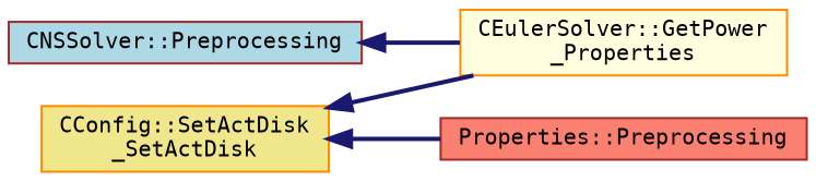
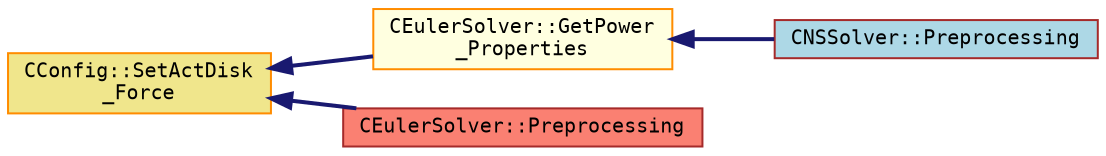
  digraph {
    fontname="DejaVu Sans Mono"
    rankdir=LR
    node [color=darkorange fontname="DejaVu Sans Mono" fontsize=10 shape=record style=filled]
    edge [color=midnightblue dir=back fontname="DejaVu Sans Mono" fontsize=10 labelfontname=Helvetica labelfontsize=10 style=bold]
-   n1 [fillcolor=khaki fontcolor=black height=0.2 label="CConfig::SetActDisk\l_SetActDisk" width=0.4]
+   n1 [fillcolor=khaki fontcolor=black height=0.2 label="CConfig::SetActDisk\l_Force" width=0.4]
    n2 [fillcolor=lightyellow height=0.2 label="CEulerSolver::GetPower\l_Properties" width=0.4]
-   n3 [color=brown fillcolor=salmon height=0.2 label="Properties::Preprocessing" width=0.4]
+   n3 [color=brown fillcolor=salmon height=0.2 label="CEulerSolver::Preprocessing" width=0.4]
    n4 [color=brown fillcolor=lightblue height=0.2 label="CNSSolver::Preprocessing" width=0.4]
    n1 -> n2
    n1 -> n3
-   n4 -> n2
+   n2 -> n4
  }
